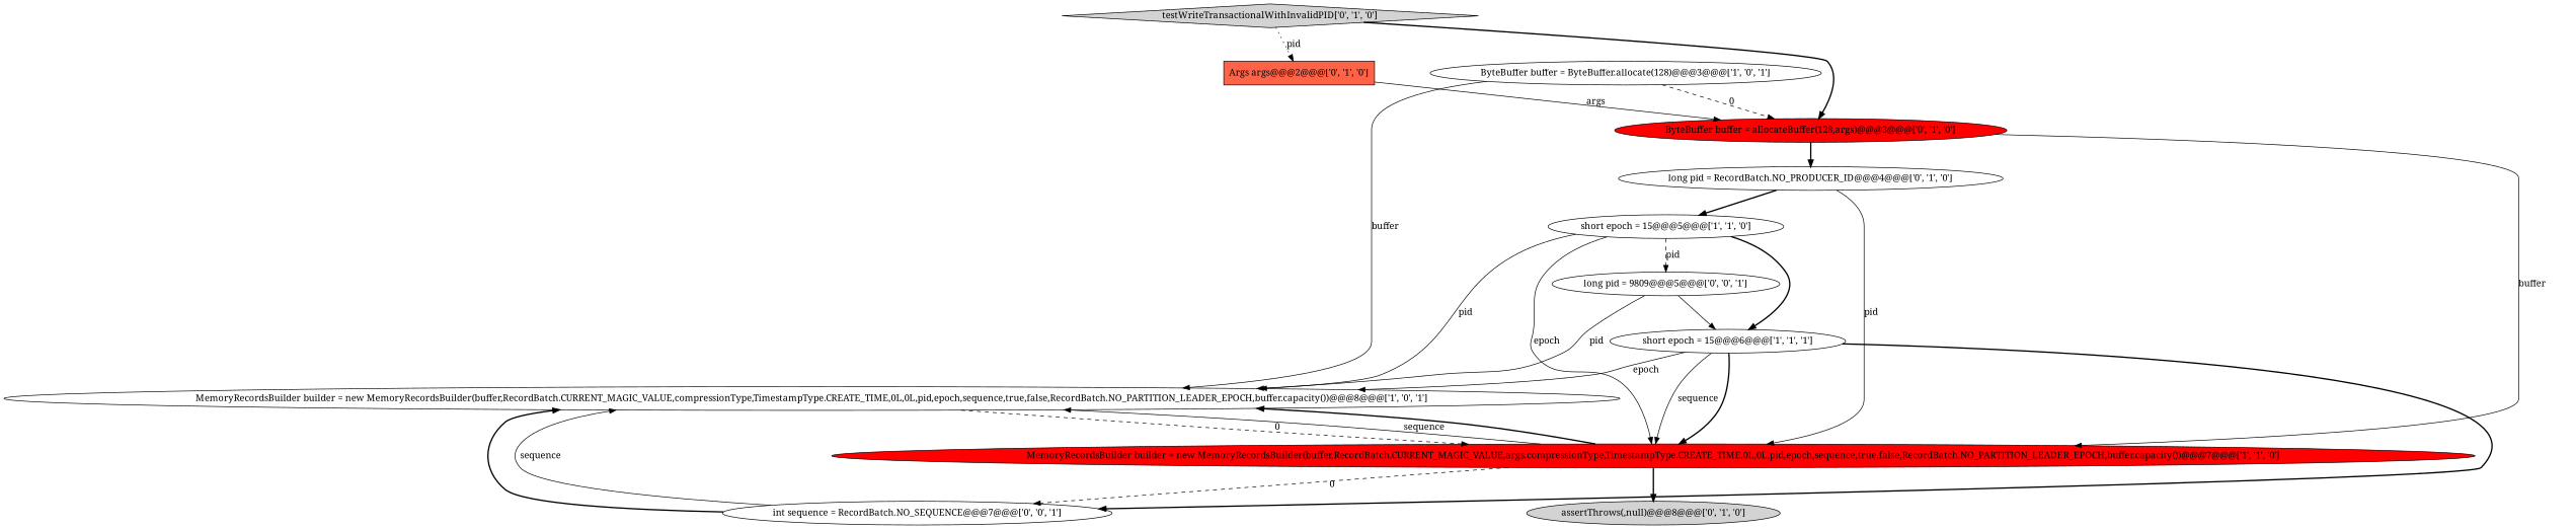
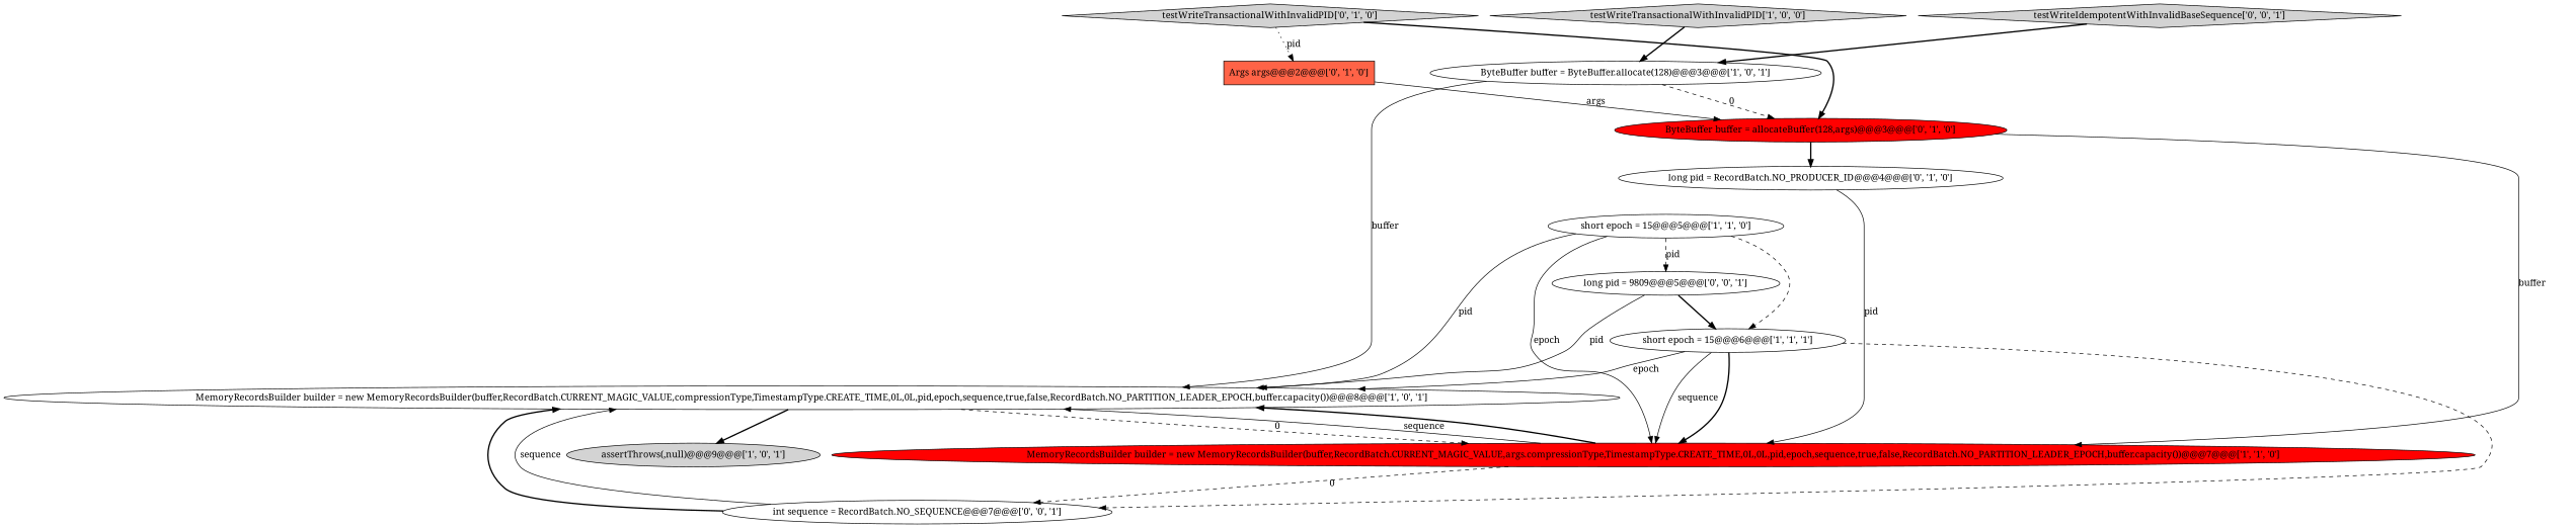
  digraph {
    fontname="Noto Serif"
    node [fillcolor=white fontname="Noto Serif" shape=ellipse style=filled]
    edge [fontname="Noto Serif" style=bold]
    n1 [label="ByteBuffer buffer = ByteBuffer.allocate(128)@@@3@@@['1', '0', '1']"]
    n2 [label="MemoryRecordsBuilder builder = new MemoryRecordsBuilder(buffer,RecordBatch.CURRENT_MAGIC_VALUE,compressionType,TimestampType.CREATE_TIME,0L,0L,pid,epoch,sequence,true,false,RecordBatch.NO_PARTITION_LEADER_EPOCH,buffer.capacity())@@@8@@@['1', '0', '1']"]
    n3 [fillcolor=red label="ByteBuffer buffer = allocateBuffer(128,args)@@@3@@@['0', '1', '0']"]
    n4 [fillcolor=red label="MemoryRecordsBuilder builder = new MemoryRecordsBuilder(buffer,RecordBatch.CURRENT_MAGIC_VALUE,args.compressionType,TimestampType.CREATE_TIME,0L,0L,pid,epoch,sequence,true,false,RecordBatch.NO_PARTITION_LEADER_EPOCH,buffer.capacity())@@@7@@@['1', '1', '0']"]
+   n5 [fillcolor=lightgray label="assertThrows(,null)@@@9@@@['1', '0', '1']"]
    n6 [label="long pid = RecordBatch.NO_PRODUCER_ID@@@4@@@['0', '1', '0']"]
    n7 [label="short epoch = 15@@@6@@@['1', '1', '1']"]
    n8 [label="int sequence = RecordBatch.NO_SEQUENCE@@@7@@@['0', '0', '1']"]
-   n9 [fillcolor=lightgray label="assertThrows(,null)@@@8@@@['0', '1', '0']"]
+   n10 [fillcolor=lightgray label="testWriteIdempotentWithInvalidBaseSequence['0', '0', '1']" shape=diamond]
    n11 [fillcolor=lightgray label="testWriteTransactionalWithInvalidPID['0', '1', '0']" shape=diamond]
    n12 [fillcolor=tomato label="Args args@@@2@@@['0', '1', '0']" shape=box]
    n13 [label="long pid = 9809@@@5@@@['0', '0', '1']"]
    n14 [label="short epoch = 15@@@5@@@['1', '1', '0']"]
+   n15 [fillcolor=lightgray label="testWriteTransactionalWithInvalidPID['1', '0', '0']" shape=diamond]
    n1 -> n2 [label=buffer style=solid]
    n1 -> n3 [label=0 style=dashed]
    n2 -> n4 [label=0 style=dashed]
+   n2 -> n5
    n3 -> n4 [label=buffer style=solid]
    n3 -> n6
    n4 -> n2 [label=sequence style=solid]
    n4 -> n2
    n4 -> n8 [label=0 style=dashed]
-   n4 -> n9
    n6 -> n4 [label=pid style=solid]
-   n6 -> n14
    n7 -> n2 [label=epoch style=solid]
    n7 -> n4 [label=sequence style=solid]
    n7 -> n4
-   n7 -> n8
+   n7 -> n8 [style=dashed]
    n8 -> n2
    n8 -> n2 [label=sequence style=solid]
+   n10 -> n1
    n11 -> n3
    n11 -> n12 [label=pid style=dotted]
    n12 -> n3 [label=args style=solid]
    n13 -> n2 [label=pid style=solid]
-   n13 -> n7 [style=solid]
+   n13 -> n7
    n14 -> n2 [label=pid style=solid]
    n14 -> n4 [label=epoch style=solid]
-   n14 -> n7
+   n14 -> n7 [style=dashed]
    n14 -> n13 [label=pid style=dashed]
+   n15 -> n1
  }
